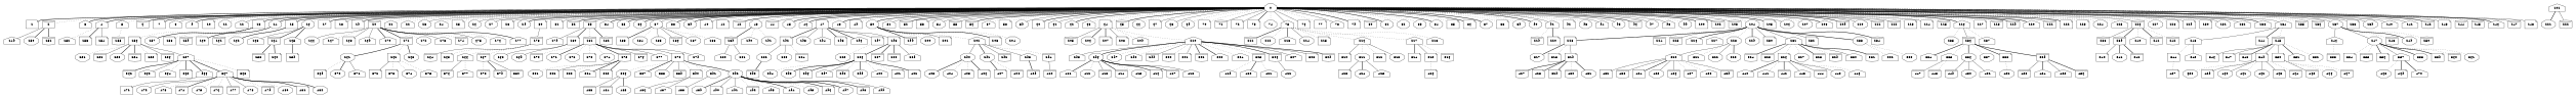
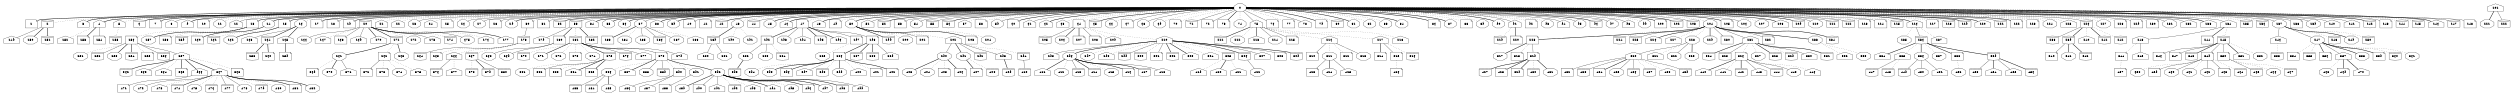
  graph {
    fontname="DejaVu Sans"
    node [fontname="DejaVu Sans" shape=octagon]
    edge [fontname="DejaVu Sans" style=dotted]
    1 [shape=note]
    0
    2 [shape=cylinder]
    3 [shape=house]
    4 [shape=house]
    5 [shape=house]
    6 [shape=cylinder]
    7 [shape=note]
    8 [shape=house]
    9 [shape=house]
    10 [shape=note]
    11
    12 [shape=house]
    13 [shape=note]
    14
    15 [shape=note]
    16
    17 [shape=note]
    18 [shape=note]
    19 [shape=note]
    20 [shape=cylinder]
    21 [shape=house]
    22 [shape=house]
    23
    24 [shape=house]
    25 [shape=note]
    26
    27
    28 [shape=note]
    29
    30 [shape=note]
    31 [shape=note]
    32 [shape=cylinder]
    33 [shape=cylinder]
    34 [shape=house]
    35
    36
    37
    38 [shape=house]
    39
    40 [shape=note]
    41 [shape=note]
    42 [shape=cylinder]
    43
    44 [shape=cylinder]
    45
    46 [shape=house]
    47 [shape=note]
    48 [shape=house]
    49 [shape=note]
    50
    51 [shape=house]
    52 [shape=cylinder]
    53 [shape=note]
    54
    55 [shape=cylinder]
    56 [shape=cylinder]
    57 [shape=house]
    58 [shape=note]
    59
    60 [shape=note]
    61 [shape=house]
    62 [shape=house]
    63 [shape=house]
    64 [shape=note]
    65 [shape=cylinder]
    66
    67 [shape=note]
    68
    69
    70 [shape=note]
    71 [shape=cylinder]
    72 [shape=note]
    73 [shape=note]
    74
    75 [shape=house]
    76 [shape=note]
    77 [shape=note]
    78 [shape=house]
    79 [shape=note]
    80 [shape=cylinder]
    81
    82
    83
    84
-   85 [shape=note]
    86 [shape=note]
    87
    88 [shape=note]
    89
    90
    91 [shape=house]
    92 [shape=note]
    93
    94 [shape=house]
    95
    96 [shape=cylinder]
    97
    98 [shape=house]
    99
    100 [shape=note]
    102 [shape=cylinder]
    103 [shape=cylinder]
    104
    105 [shape=note]
    106
    107
    108 [shape=house]
    109 [shape=cylinder]
    110
    111 [shape=cylinder]
    112 [shape=cylinder]
    113 [shape=note]
    114 [shape=note]
    115 [shape=cylinder]
    116 [shape=house]
    117 [shape=note]
    118 [shape=cylinder]
    119 [shape=cylinder]
    120 [shape=house]
    121 [shape=cylinder]
    122 [shape=note]
    123 [shape=note]
    124
    125 [shape=house]
    126 [shape=cylinder]
    127
    128 [shape=note]
    129 [shape=note]
    130 [shape=note]
    131
    132 [shape=house]
    133 [shape=house]
    134 [shape=house]
    135 [shape=cylinder]
    136 [shape=cylinder]
    137
    138 [shape=note]
    139
    140 [shape=house]
    141 [shape=house]
    142 [shape=cylinder]
    143 [shape=note]
    144 [shape=cylinder]
    145 [shape=cylinder]
    146 [shape=house]
    147 [shape=cylinder]
    148 [shape=note]
    149 [shape=house]
    150
    151 [shape=cylinder]
    152 [shape=house]
    153 [shape=note]
    154 [shape=note]
    155 [shape=cylinder]
    156 [shape=note]
    157
    158 [shape=note]
    159 [shape=cylinder]
    160 [shape=note]
    161 [shape=cylinder]
    162
    163 [shape=house]
    164 [shape=cylinder]
    165 [shape=house]
    166
    167 [shape=house]
    168 [shape=note]
    169 [shape=house]
    170 [shape=house]
    171 [shape=cylinder]
    172
    173 [shape=house]
    174 [shape=cylinder]
    n175 [label=675]
    176 [shape=house]
    177 [shape=house]
    178 [shape=cylinder]
    179 [shape=house]
    180 [shape=note]
    181 [shape=cylinder]
    182 [shape=cylinder]
    183 [shape=note]
    184
    185
    186 [shape=cylinder]
    187
    188 [shape=house]
    189 [shape=cylinder]
    190 [shape=house]
    191
    192 [shape=note]
    193
    194 [shape=house]
    195 [shape=note]
    196 [shape=house]
    197 [shape=note]
    198 [shape=note]
    199 [shape=cylinder]
    200
    201 [shape=note]
    202 [shape=house]
    203 [shape=note]
    204
    205 [shape=cylinder]
    206
    207 [shape=note]
    208 [shape=note]
    209 [shape=house]
    210 [shape=house]
    211 [shape=cylinder]
    212
    213 [shape=house]
    214
    215 [shape=note]
    216 [shape=house]
    217 [shape=house]
    218 [shape=house]
    219 [shape=cylinder]
    220 [shape=note]
    101 [shape=house]
    221
    222 [shape=cylinder]
    223 [shape=note]
    224 [shape=cylinder]
    225 [shape=cylinder]
    226 [shape=house]
    227 [shape=house]
    228
    229
    230 [shape=note]
    231 [shape=house]
    232 [shape=note]
    233
    234 [shape=cylinder]
    235
    236 [shape=cylinder]
    237 [shape=house]
    238 [shape=cylinder]
    239 [shape=cylinder]
    240 [shape=house]
    241 [shape=cylinder]
    242 [shape=cylinder]
    243 [shape=house]
    244 [shape=note]
    245 [shape=cylinder]
    246 [shape=house]
    247
    248 [shape=cylinder]
    249
    250 [shape=cylinder]
    251
    252 [shape=cylinder]
    253
    254 [shape=cylinder]
    255 [shape=note]
    256 [shape=cylinder]
    257 [shape=house]
    258 [shape=cylinder]
    260 [shape=note]
    259 [shape=note]
    261
    262 [shape=note]
    263
    264 [shape=cylinder]
    265 [shape=note]
    266 [shape=house]
    267 [shape=cylinder]
    268
    269
    270 [shape=cylinder]
    271
    272
    273 [shape=note]
    274
    275 [shape=cylinder]
    276 [shape=cylinder]
    277 [shape=house]
    278 [shape=note]
    279 [shape=house]
    280 [shape=house]
    281
    282
    283
    284 [shape=cylinder]
    285
    286 [shape=note]
    287 [shape=cylinder]
    288 [shape=cylinder]
    289 [shape=house]
    290
    291
    292 [shape=cylinder]
    293 [shape=house]
    294 [shape=cylinder]
    295 [shape=house]
    296
    297
    298 [shape=house]
    299 [shape=cylinder]
    300 [shape=cylinder]
    301 [shape=note]
    302 [shape=cylinder]
    303 [shape=house]
    304 [shape=house]
    305 [shape=cylinder]
    306 [shape=cylinder]
    307 [shape=house]
    308 [shape=note]
    309 [shape=cylinder]
    310 [shape=note]
    311
    312 [shape=note]
    313
    314 [shape=note]
    315 [shape=note]
    316 [shape=cylinder]
    317
    318 [shape=note]
    319 [shape=note]
    320 [shape=house]
    321 [shape=house]
    322
    323
    324 [shape=cylinder]
    325 [shape=cylinder]
    326 [shape=note]
    327
    328 [shape=cylinder]
    329 [shape=cylinder]
    330 [shape=house]
    331 [shape=cylinder]
    332 [shape=house]
    333
    334 [shape=house]
    335 [shape=house]
    336
    337
    338 [shape=note]
    339 [shape=cylinder]
    340 [shape=note]
    341
    342 [shape=cylinder]
    344 [shape=note]
    345 [shape=house]
    346 [shape=note]
    347 [shape=note]
    348 [shape=cylinder]
    349 [shape=note]
    350 [shape=note]
    351 [shape=house]
    352
    353 [shape=cylinder]
    354 [shape=note]
    355 [shape=cylinder]
    356 [shape=note]
    357 [shape=house]
    358
    359 [shape=note]
    360 [shape=cylinder]
    361
    362 [shape=cylinder]
    363 [shape=house]
    364 [shape=house]
    365 [shape=note]
    n366 [label=966 shape=house]
    367 [shape=house]
    368 [shape=note]
    369 [shape=note]
    370
    371 [shape=house]
    372 [shape=note]
    373 [shape=note]
    374
    375 [shape=house]
    376 [shape=cylinder]
    377 [shape=house]
    378 [shape=cylinder]
    379 [shape=cylinder]
    380 [shape=cylinder]
    381
    382 [shape=note]
    383 [shape=note]
    384 [shape=house]
    385 [shape=note]
    386
    387 [shape=house]
    388
    389 [shape=cylinder]
    390 [shape=note]
    391
    392
    393 [shape=cylinder]
    394
    395
    396 [shape=note]
    397 [shape=house]
    398 [shape=cylinder]
    399
    400 [shape=house]
    401 [shape=note]
    402 [shape=note]
    403
    404
    405 [shape=note]
    406 [shape=note]
    407 [shape=note]
    408 [shape=cylinder]
    409 [shape=cylinder]
    410 [shape=cylinder]
    411 [shape=house]
    412
    413 [shape=cylinder]
    414 [shape=cylinder]
    415
    416 [shape=note]
    417 [shape=cylinder]
    418 [shape=house]
    419 [shape=house]
    420 [shape=house]
    421 [shape=house]
    422
    423 [shape=note]
    424
    425 [shape=house]
    426 [shape=note]
    427 [shape=cylinder]
    428 [shape=note]
    n429 [label=829 shape=note]
    430 [shape=cylinder]
    431
    432 [shape=note]
    433 [shape=cylinder]
    434 [shape=note]
    435
    436 [shape=cylinder]
    437 [shape=cylinder]
    438 [shape=house]
    439 [shape=cylinder]
    440 [shape=house]
    441 [shape=house]
    442 [shape=cylinder]
    443 [shape=house]
    444 [shape=cylinder]
    445
    446 [shape=house]
    447 [shape=cylinder]
    448 [shape=cylinder]
    449 [shape=cylinder]
    450
    451 [shape=house]
    452
    453 [shape=cylinder]
    454 [shape=house]
    455 [shape=house]
    456 [shape=cylinder]
    457 [shape=note]
    n458 [label=658]
    459 [shape=note]
    460
    461
    462
    463 [shape=note]
    464 [shape=cylinder]
    465 [shape=cylinder]
    466
    467 [shape=cylinder]
    468
    469 [shape=note]
    470 [shape=house]
    471 [shape=note]
    472
    473 [shape=house]
    474 [shape=cylinder]
    475
    476 [shape=cylinder]
    477 [shape=cylinder]
    478
    479 [shape=cylinder]
    480
    481 [shape=note]
    482
    483 [shape=cylinder]
    484 [shape=cylinder]
    485
    486 [shape=house]
    487 [shape=house]
    488 [shape=note]
    489
    490 [shape=note]
    491 [shape=house]
    492 [shape=cylinder]
    493 [shape=house]
    494 [shape=house]
    495
    496 [shape=note]
    497
    498 [shape=cylinder]
    499 [shape=house]
    0 -- 1 [style=bold]
    0 -- 2
    0 -- 3 [style=bold]
    0 -- 4 [style=bold]
    0 -- 5
    0 -- 6 [style=bold]
    0 -- 7 [style=bold]
    0 -- 8 [style=solid]
    0 -- 9 [style=bold]
    0 -- 10
    0 -- 11
    0 -- 12 [style=solid]
    0 -- 13 [style=bold]
    0 -- 14 [style=bold]
    0 -- 15 [style=bold]
    0 -- 16
    0 -- 17 [style=bold]
    0 -- 18 [style=solid]
    0 -- 19 [style=bold]
    0 -- 20
    0 -- 21
    0 -- 22
    0 -- 23 [style=solid]
    0 -- 24
    0 -- 25
    0 -- 26 [style=solid]
    0 -- 27 [style=solid]
    0 -- 28 [style=solid]
    0 -- 29 [style=bold]
    0 -- 30
    0 -- 31 [style=solid]
    0 -- 32 [style=bold]
    0 -- 33 [style=solid]
    0 -- 34 [style=bold]
    0 -- 35 [style=bold]
    0 -- 36 [style=bold]
    0 -- 37 [style=solid]
    0 -- 38 [style=bold]
    0 -- 39 [style=bold]
    0 -- 40 [style=solid]
    0 -- 41
    0 -- 42 [style=bold]
    0 -- 43
    0 -- 44 [style=solid]
    0 -- 45 [style=bold]
    0 -- 46 [style=bold]
    0 -- 47
    0 -- 48 [style=bold]
    0 -- 49
    0 -- 50 [style=bold]
    0 -- 51 [style=solid]
    0 -- 52 [style=bold]
    0 -- 53 [style=solid]
    0 -- 54 [style=solid]
    0 -- 55 [style=solid]
    0 -- 56 [style=bold]
    0 -- 57
    0 -- 58
    0 -- 59 [style=solid]
    0 -- 60 [style=bold]
    0 -- 61 [style=solid]
    0 -- 62 [style=bold]
    0 -- 63
    0 -- 64
    0 -- 65 [style=bold]
    0 -- 66
    0 -- 67 [style=solid]
    0 -- 68 [style=solid]
    0 -- 69
    0 -- 70
    0 -- 71 [style=solid]
    0 -- 72 [style=solid]
    0 -- 73 [style=bold]
    0 -- 74
    0 -- 75 [style=solid]
    0 -- 76 [style=solid]
    0 -- 77
    0 -- 78 [style=solid]
    0 -- 79 [style=bold]
    0 -- 80
    0 -- 81 [style=bold]
    0 -- 82
    0 -- 83
    0 -- 84 [style=bold]
-   0 -- 85
    0 -- 86 [style=bold]
    0 -- 87 [style=bold]
    0 -- 88
    0 -- 89
    0 -- 90 [style=bold]
    0 -- 91 [style=solid]
    0 -- 92
    0 -- 93
    0 -- 94 [style=solid]
    0 -- 95 [style=solid]
    0 -- 96 [style=bold]
    0 -- 97 [style=solid]
    0 -- 98 [style=solid]
    0 -- 99
    0 -- 100 [style=bold]
    0 -- 102 [style=bold]
    0 -- 103 [style=solid]
    0 -- 104
    0 -- 105 [style=bold]
    0 -- 106 [style=solid]
    0 -- 107
    0 -- 108 [style=bold]
    0 -- 109 [style=bold]
    0 -- 110 [style=solid]
    0 -- 111 [style=solid]
    0 -- 112 [style=solid]
    0 -- 113
    0 -- 114 [style=solid]
    0 -- 115
    0 -- 116 [style=bold]
    0 -- 117
    0 -- 118
    0 -- 119 [style=bold]
    0 -- 120 [style=bold]
    0 -- 121 [style=solid]
    0 -- 122 [style=bold]
    0 -- 123
    0 -- 124
    0 -- 125
    0 -- 126 [style=solid]
    0 -- 127
    0 -- 128
    0 -- 129 [style=solid]
    0 -- 130
    0 -- 131 [style=solid]
    0 -- 132 [style=solid]
    0 -- 133 [style=bold]
    0 -- 134 [style=solid]
    0 -- 135
    0 -- 136
    0 -- 137 [style=solid]
    0 -- 138 [style=solid]
    0 -- 139 [style=solid]
    0 -- 140 [style=solid]
    0 -- 141 [style=solid]
    0 -- 142 [style=bold]
    0 -- 143 [style=solid]
    0 -- 144
    0 -- 145
    0 -- 146 [style=bold]
    0 -- 147 [style=solid]
    0 -- 148 [style=solid]
    2 -- 149 [style=solid]
    2 -- 150 [style=bold]
    2 -- 151 [style=bold]
    4 -- 152
    4 -- 153 [style=bold]
    4 -- 154 [style=solid]
    5 -- 155
    13 -- 156
    13 -- 157 [style=bold]
    13 -- 158
    13 -- 159
    14 -- 160 [style=bold]
    15 -- 161
    15 -- 162 [style=bold]
    16 -- 163 [style=solid]
    16 -- 164 [style=bold]
    16 -- 165 [style=bold]
    20 -- 166 [style=solid]
    20 -- 167
    20 -- 168 [style=solid]
    20 -- 169 [style=solid]
    20 -- 170 [style=bold]
    20 -- 171 [style=bold]
    20 -- 172
    20 -- 173 [style=solid]
    20 -- 174
    20 -- n175 [style=solid]
    20 -- 176
    20 -- 177 [style=bold]
    30 -- 178 [style=solid]
    33 -- 179 [style=solid]
    33 -- 180 [style=bold]
    33 -- 181
    33 -- 182 [style=bold]
    37 -- 183 [style=bold]
    37 -- 184
    37 -- 185 [style=solid]
    37 -- 186 [style=solid]
    37 -- 187 [style=solid]
    37 -- 188
    43 -- 189 [style=bold]
    43 -- 190
    43 -- 191
    47 -- 192 [style=bold]
    47 -- 193 [style=solid]
    47 -- 194 [style=solid]
    47 -- 195 [style=bold]
    47 -- 196 [style=bold]
    47 -- 197 [style=solid]
    47 -- 198 [style=solid]
    50 -- 199 [style=bold]
    50 -- 200
    50 -- 201 [style=solid]
    50 -- 202
    50 -- 203 [style=bold]
    50 -- 204
    64 -- 205 [style=solid]
    64 -- 206 [style=bold]
    64 -- 207 [style=bold]
    64 -- 208 [style=solid]
    64 -- 209
    64 -- 210
    75 -- 211 [style=bold]
    75 -- 212
    75 -- 213 [style=bold]
    75 -- 214 [style=solid]
-   75 -- 215
+   75 -- 215 [style=solid]
    75 -- 216
    75 -- 217
    75 -- 218
    91 -- 219
    91 -- 220 [style=bold]
    104 -- 223 [style=bold]
    104 -- 224
    104 -- 225 [style=solid]
    104 -- 226 [style=bold]
    104 -- 227
    104 -- 228
    104 -- 229 [style=bold]
    104 -- 230 [style=solid]
    104 -- 231 [style=solid]
    104 -- 232 [style=solid]
    104 -- 233 [style=bold]
    104 -- 234 [style=bold]
    116 -- 235
    116 -- 236 [style=solid]
    116 -- 237
    126 -- 238 [style=solid]
    126 -- 239 [style=bold]
    126 -- 240
    126 -- 241 [style=bold]
    126 -- 242
    134 -- 243 [style=solid]
    134 -- 244 [style=bold]
    134 -- 245
    137 -- 246 [style=solid]
    137 -- 247 [style=solid]
    137 -- 248
    137 -- 249 [style=bold]
    137 -- 250
    156 -- 251
    156 -- 252 [style=solid]
    156 -- 253 [style=bold]
    156 -- 254 [style=bold]
    156 -- 255
    156 -- 256 [style=solid]
    156 -- 257 [style=solid]
    164 -- 258 [style=bold]
    164 -- 260 [style=bold]
    165 -- 259 [style=bold]
    171 -- 261 [style=bold]
    171 -- 262
    171 -- 263 [style=bold]
    178 -- 264 [style=solid]
    178 -- 265
    178 -- 266
    178 -- 267
    180 -- 268 [style=solid]
    180 -- 269 [style=solid]
    181 -- 270
    181 -- 271 [style=bold]
    181 -- 272
    181 -- 273
    181 -- 274
    181 -- 275 [style=bold]
    181 -- 276 [style=solid]
    181 -- 277 [style=solid]
    181 -- 278 [style=solid]
    181 -- 279 [style=solid]
    189 -- 280 [style=solid]
    189 -- 281 [style=solid]
    192 -- 282 [style=solid]
    192 -- 283 [style=solid]
    192 -- 284
    197 -- 285
    198 -- 286 [style=bold]
    198 -- 287 [style=bold]
    198 -- 288 [style=bold]
    198 -- 289 [style=solid]
    202 -- 290 [style=solid]
    202 -- 291 [style=bold]
    202 -- 292 [style=solid]
    202 -- 293 [style=solid]
    202 -- 294
    210 -- 295 [style=solid]
    210 -- 296 [style=bold]
    210 -- 297
    210 -- 298
    210 -- 299 [style=solid]
    210 -- 300
    210 -- 301 [style=solid]
    210 -- 302 [style=bold]
    210 -- 303 [style=bold]
    210 -- 304
    210 -- 305
    210 -- 306 [style=bold]
    210 -- 307 [style=solid]
    210 -- 308 [style=solid]
    210 -- 309 [style=bold]
    216 -- 310 [style=solid]
    216 -- 311
    216 -- 312
    216 -- 313 [style=solid]
    217 -- 314 [style=bold]
    217 -- 315 [style=solid]
    217 -- 316
    101 -- 221 [style=bold]
    101 -- 222 [style=solid]
    223 -- 317 [style=bold]
    223 -- 318
    223 -- 319 [style=solid]
    228 -- 320 [style=solid]
    228 -- 321
    228 -- 322 [style=solid]
    228 -- 323 [style=bold]
    231 -- 324 [style=bold]
    231 -- 325 [style=solid]
    231 -- 326
    231 -- 327
    231 -- 328 [style=bold]
    231 -- 329
    231 -- 330 [style=solid]
    231 -- 331 [style=bold]
    233 -- 332
    233 -- 333
    236 -- 334 [style=bold]
    236 -- 335
    236 -- 336 [style=bold]
    236 -- 337
    236 -- 338 [style=bold]
    236 -- 339 [style=bold]
    239 -- 340 [style=solid]
    239 -- 341 [style=bold]
    239 -- 342 [style=bold]
    243 -- 344
    243 -- 345 [style=solid]
    245 -- 346 [style=solid]
    245 -- 347 [style=solid]
    245 -- 348 [style=bold]
    245 -- 349 [style=solid]
    245 -- 350 [style=solid]
    245 -- 351 [style=bold]
    245 -- 352
    246 -- 353
    247 -- 354
    247 -- 355
    247 -- 356 [style=bold]
    247 -- 357 [style=solid]
    247 -- 358 [style=bold]
    247 -- 359 [style=bold]
    247 -- 360
    247 -- 361
    257 -- 362 [style=bold]
    257 -- 363 [style=solid]
    257 -- 364
    257 -- 365 [style=bold]
    257 -- n366 [style=bold]
    257 -- 367 [style=bold]
    257 -- 368
    261 -- 369
    261 -- 370 [style=bold]
    261 -- 371 [style=solid]
    262 -- 372 [style=solid]
    262 -- 373
    262 -- 374
    262 -- 375
    266 -- 376 [style=solid]
    266 -- 377
    267 -- 378
    267 -- 379 [style=bold]
    267 -- 380 [style=solid]
    275 -- 381
    275 -- 382 [style=solid]
    275 -- 383
    275 -- 384 [style=bold]
    275 -- 385 [style=bold]
    278 -- 386
    278 -- 387 [style=bold]
    278 -- 388 [style=solid]
    278 -- 389 [style=solid]
    278 -- 390
    278 -- 391
    278 -- 392 [style=bold]
    282 -- 393 [style=bold]
    286 -- 394
    286 -- 395 [style=bold]
    286 -- 396 [style=bold]
    286 -- 397 [style=solid]
    286 -- 398
    286 -- 399 [style=bold]
    286 -- 400
    286 -- 401
    286 -- 402 [style=bold]
    290 -- 403 [style=bold]
    290 -- 404
    290 -- 405
    290 -- 406 [style=bold]
    291 -- 407 [style=bold]
    291 -- 408
    293 -- 409 [style=bold]
    294 -- 410 [style=solid]
    296 -- 411 [style=bold]
    296 -- 412
    296 -- 413 [style=solid]
    296 -- 414 [style=bold]
    296 -- 415
    296 -- 416 [style=bold]
    296 -- 417 [style=bold]
    296 -- 418 [style=solid]
    305 -- 419
    305 -- 420 [style=bold]
    305 -- 421
    306 -- 422 [style=solid]
    311 -- 423 [style=solid]
    311 -- 424 [style=bold]
    311 -- 425 [style=solid]
    315 -- 426
    319 -- 427 [style=bold]
    319 -- 428 [style=bold]
    319 -- n429 [style=bold]
    319 -- 430
    319 -- 431 [style=bold]
    320 -- 432 [style=solid]
    320 -- 433 [style=solid]
    320 -- 434 [style=bold]
    320 -- 435 [style=solid]
    320 -- 436 [style=solid]
    320 -- 437
    320 -- 438
    320 -- 439 [style=solid]
    326 -- 440 [style=bold]
    326 -- 441
    326 -- 442 [style=bold]
    326 -- 443 [style=solid]
    326 -- 444 [style=solid]
    326 -- 445 [style=solid]
    326 -- 446
    335 -- 447 [style=solid]
    335 -- 448
    336 -- 449 [style=solid]
    336 -- 450 [style=solid]
    336 -- 451 [style=solid]
    338 -- 452
    339 -- 453 [style=solid]
    339 -- 454 [style=bold]
    339 -- 455 [style=solid]
    339 -- 456 [style=bold]
    344 -- 457
    349 -- n458
    349 -- 459 [style=solid]
    349 -- 460 [style=solid]
    349 -- 461
    349 -- 462 [style=solid]
    349 -- 463 [style=solid]
    349 -- 464
    350 -- 465 [style=solid]
    350 -- 466
    350 -- 467
    357 -- 468
    357 -- 469 [style=bold]
    357 -- 470 [style=bold]
    n366 -- 471 [style=solid]
    367 -- 472 [style=solid]
    367 -- 473
    367 -- 474 [style=bold]
    367 -- 475
    367 -- 476
    367 -- 477 [style=solid]
    367 -- 478 [style=solid]
    367 -- 479
    367 -- 480
    367 -- 481 [style=bold]
    367 -- 482 [style=bold]
    386 -- 483 [style=solid]
    386 -- 484 [style=solid]
    386 -- 485 [style=bold]
    390 -- 486 [style=solid]
    390 -- 487 [style=solid]
    391 -- 488 [style=solid]
    392 -- 489 [style=bold]
    392 -- 490 [style=solid]
    392 -- 491 [style=solid]
    392 -- 492
    392 -- 493
    392 -- 494 [style=bold]
    392 -- 495
    392 -- 496 [style=bold]
    392 -- 497 [style=bold]
    392 -- 498 [style=bold]
    392 -- 499 [style=solid]
  }
